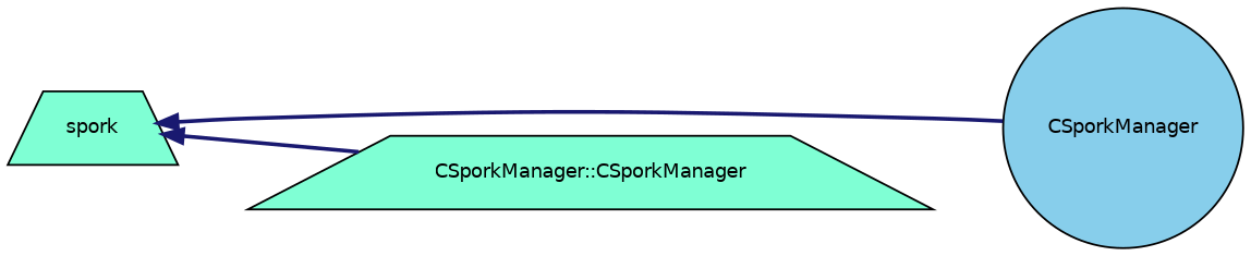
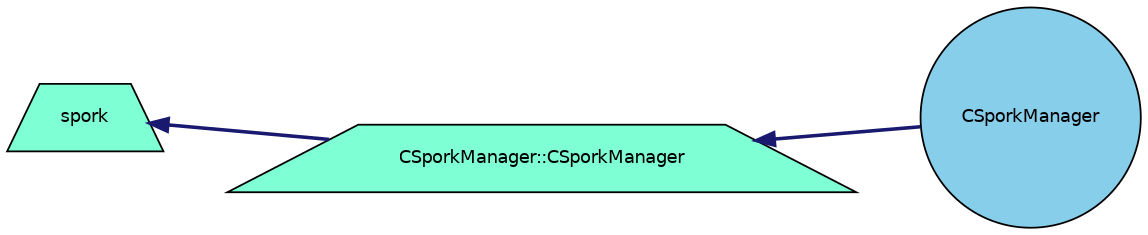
  digraph {
    fontname="DejaVu Sans"
    rankdir=LR
    node [color=black fillcolor=aquamarine fontname="DejaVu Sans" fontsize=10 shape=trapezium style=filled]
    edge [color=midnightblue dir=back fontname="DejaVu Sans" fontsize=10 labelfontname=Helvetica labelfontsize=10 style=bold]
    n1 [fontcolor=black height=0.2 label=spork width=0.4]
    n2 [fillcolor=skyblue height=0.2 label=CSporkManager shape=circle width=0.4]
    n3 [height=0.2 label="CSporkManager::CSporkManager" width=0.4]
-   n1 -> n2
+   n3 -> n2
    n1 -> n3
  }
